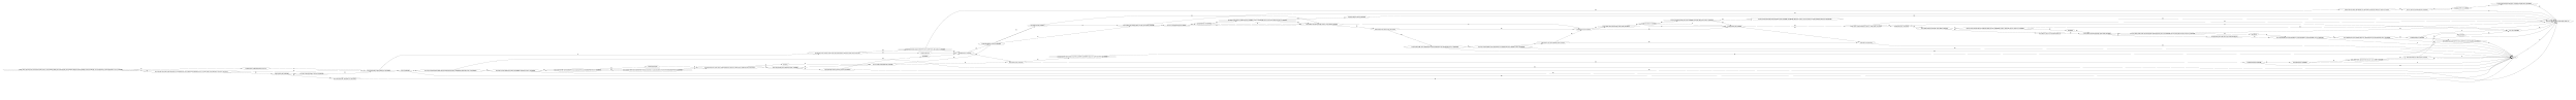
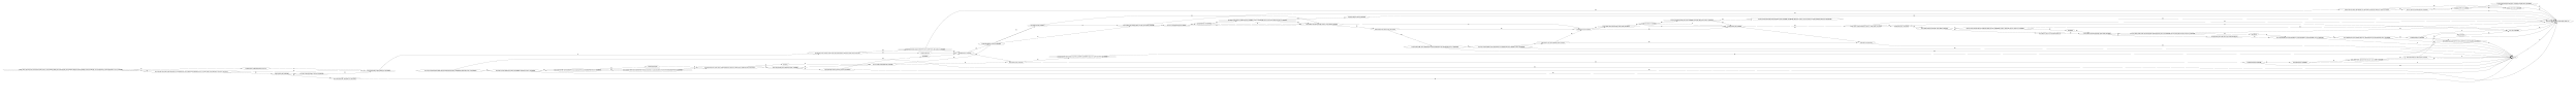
  digraph {
    fontname=Oswald
    rankdir=LR
    node [fontname=Oswald]
    edge [fontname=Oswald]
    n1 [label="'push ebp', 'push ebx', 'push edi', 'push esi', 'sub esp, 0xdc', 'mov edi, edx', 'mov esi, ecx', 'mov ebx, dword [esp+0x100]', 'mov edx, dword [esp+0xfc]', 'mov ebp, dword [esp+0xf8]', 'mov eax, dword [edi+0x58]', 'mov ecx, dword [edi+0x5c]', 'xor ecx, dword [ebp+0x5c]', 'xor eax, dword [ebp+0x58]', 'or eax, ecx', 'jne 0x804d76f', "]
    n2 [label="'mov byte [ebx], 0x0', 'mov dword [esp+0x10], 0x0', 'xor ebx, ebx', "]
    n3 [label="'mov ecx, dword [edi]', 'mov eax, edx', 'mov edx, dword [edi+0x4]', 'xor edx, dword [ebp+0x4]', 'xor ecx, dword [ebp]', 'mov dword [esp+0x10], 0x0', 'or ecx, edx', 'mov edx, eax', 'mov byte [ebx], 0x0', 'mov ebx, 0x0', 'jne 0x804d77c', "]
    n4 [label="'mov eax, dword [esp+0xf0]', 'cmp dword [edx+0x4], 0x2', 'jne 0x804d7e3', "]
    n5 [label="'cmp byte [edx+0x17], 0x0', 'je 0x804d898', "]
-   n6 [label="'test bl, bl', 'je 0x804db86', "]
    n7 [label="'mov dword [esp+0xc], esi', 'mov esi, edx', 'mov ecx, 0xf000', 'mov edx, dword [edi+0x10]', 'and edx, ecx', 'cmp edx, 0xa000', 'jne 0x804d864', "]
    n8 [label="'mov al, 0x1', 'mov dword [esp+0x10], eax', 'mov bl, 0x1', 'jmp 0x804d77c', "]
    n9 [label="'mov eax, dword [esp+0x100]', 'mov byte [eax], 0x1', 'jmp 0x804db86', "]
    n10 [label="'mov bl, 0x1', "]
    n11 [label="'mov ebx, edx', 'lea ebp, [esp+0x78]', 'push 0x100', 'push ebp', 'push dword [esp+0xfc]', 'push eax', 'call 0x80592f0', 'add esp, 0x10', 'test eax, eax', 'jne 0x804db86', "]
    n12 [label="'mov ecx, edi', 'mov edx, esi', "]
    n13 [label="'mov dword [esp+0x14], ebx', 'and ecx, dword [ebp+0x10]', 'cmp ecx, 0xa000', 'mov ecx, edi', 'mov edx, esi', 'jne 0x804d868', "]
    n14 [label="'mov eax, ebx', 'add esp, 0xdc', 'pop esi', 'pop edi', 'pop ebx', 'pop ebp', 'retn', "]
    n15 [label="'sub esp, 0x8', 'lea eax, [esp+0x20]', 'push eax', 'push esi', 'call 0x80592c0', 'add esp, 0x10', 'test eax, eax', 'jne 0x804db86', "]
    n16 [label="'mov eax, dword [esp+0x70]', 'mov ecx, dword [esp+0x74]', 'xor ecx, dword [esp+0xd4]', 'xor eax, dword [esp+0xd0]', 'or eax, ecx', 'jne 0x804d910', "]
    n17 [label="'cmp dword [edx], 0x0', 'je 0x804d96b', "]
    n18 [label="'push dword [esp+0xf4]', 'push eax', 'push dword [esp+0x14]', 'push 0xffffff9c', 'call 0x8055990', 'add esp, 0x10', 'test al, al', 'je 0x804d8e2', "]
    n19 [label="'cmp byte [edx+0x18], 0x0', 'mov esi, ecx', 'jne 0x804d979', "]
    n20 [label="'cmp byte [esp+0x10], 0x0', 'je 0x804d8a5', "]
    n21 [label="'mov bl, 0x1', 'mov ecx, esi', 'cmp dword [esi], 0x0', 'jne 0x804db88', "]
+   n22 [label="'xor al, 0x1', 'mov ebx, eax', 'jmp 0x804db88', "]
    n23 [label="'mov dword [esp+0x10], 0x0', "]
    n24 [label="'mov eax, dword [esp+0x18]', 'mov ecx, dword [esp+0x1c]', 'xor ecx, dword [esp+0x7c]', 'xor eax, dword [esp+0x78]', 'or eax, ecx', 'sete al', 'mov dword [esp+0x10], eax', 'jmp 0x804d918', "]
    n25 [label="'mov ecx, 0xf000', 'and ecx, dword [ebp+0x10]', 'mov bl, 0x1', 'cmp ecx, 0xa000', 'je 0x804db88', "]
    n26 [label="'cmp byte [edx+0x15], 0x0', 'je 0x804d9c2', "]
    n27 [label="'cmp byte [edx+0x18], 0x0', 'jne 0x804db86', "]
    n28 [label="'push dword [esp+0xf4]', 'push eax', 'push dword [esp+0x14]', 'push 0xffffff9c', 'call 0x8055990', 'add esp, 0x10', 'mov ebx, eax', 'xor bl, 0x1', 'jmp 0x804db88', "]
    n29 [label="'cmp byte [esp+0x14], 0x0', 'je 0x804d7da', "]
    n30 [label="'mov eax, dword [esp+0xf0]', 'mov ecx, 0xf000', 'mov edx, dword [esp+0x28]', 'and edx, ecx', 'cmp edx, 0xa000', 'mov dword [esp+0xc], esi', 'jne 0x804d95c', "]
    n31 [label="'mov ecx, esi', 'cmp byte [esp+0x10], 0x0', 'je 0x804d9c2', "]
    n32 [label="'mov eax, 0xf000', 'mov ecx, dword [ecx+0x10]', 'and ecx, eax', 'cmp ecx, 0xa000', 'je 0x804d9e2', "]
    n33 [label="'cmp dword [ebp+0x14], 0x2', 'jb 0x804d9c2', "]
    n34 [label="'cmp byte [edx+0x18], 0x0', 'je 0x804da45', "]
    n35 [label="'and eax, dword [ebp+0x10]', 'cmp eax, 0xa000', 'jne 0x804da9d', "]
    n36 [label="'cmp dword [edx+0x4], 0x2', 'je 0x804db86', "]
    n37 [label="'mov eax, 0xf000', 'mov ecx, dword [ecx+0x10]', 'and ecx, eax', 'cmp ecx, 0xa000', 'jne 0x804db86', "]
    n38 [label="'mov eax, dword [esp+0x100]', 'mov byte [eax], 0x1', 'cmp byte [esi+0x18], 0x0', 'sete bl', 'jmp 0x804db88', "]
    n39 [label="'mov edx, ebx', "]
    n40 [label="'and ecx, dword [esp+0x88]', 'cmp ecx, 0xa000', 'mov edx, ebx', 'jne 0x804d95e', "]
    n41 [label="'push dword [esp+0xf4]', 'push eax', 'push dword [esp+0x14]', 'push 0xffffff9c', 'mov ebx, edx', 'call 0x8055990', 'mov ecx, esi', 'mov edx, ebx', 'add esp, 0x10', 'test al, al', 'je 0x804dadf', "]
    n42 [label="'cmp byte [edx+0x32], 0x0', 'je 0x804da60', "]
    n43 [label="'mov eax, 0xf000', 'and eax, dword [edi+0x10]', 'cmp eax, 0xa000', 'jne 0x804da45', "]
    n44 [label="'mov eax, dword [esi+0x58]', 'mov ecx, dword [esi+0x5c]', 'xor ecx, dword [ebp+0x5c]', 'xor eax, dword [ebp+0x58]', 'or eax, ecx', 'jne 0x804db86', "]
    n45 [label="'and eax, dword [ebp+0x10]', 'cmp eax, 0xa000', 'je 0x804db86', "]
    n46 [label="'lea ecx, [esp+0x18]', 'cmp dword [edx], 0x0', 'jne 0x804d871', "]
    n47 [label="'cmp byte [edx+0x15], 0x0', 'lea ecx, [esp+0x18]', 'mov bl, 0x1', 'jne 0x804db88', "]
    n48 [label="'cmp byte [edx+0x18], 0x0', 'sete bl', 'jmp 0x804db88', "]
    n49 [label="'mov eax, 0xf000', 'and eax, dword [ebp+0x10]', 'mov bl, 0x1', 'cmp eax, 0xa000', 'je 0x804db88', "]
    n50 [label="'mov byte [eax], 0x1', 'jmp 0x804db86', "]
    n51 [label="'cmp dword [ebp+0x14], 0x2', 'jb 0x804da45', "]
    n52 [label="'mov ebx, esi', 'mov eax, dword [esi]', 'mov ecx, dword [esi+0x4]', 'xor ecx, dword [ebp+0x4]', 'xor eax, dword [ebp]', 'or eax, ecx', 'jne 0x804db86', "]
    n53 [label="'jmp 0x804db95', "]
    n54 [label="'jmp 0x804d868', "]
    n55 [label="'cmp dword [edx+0x4], 0x2', 'jne 0x804db95', "]
    n56 [label="'xor ebx, ebx', 'jmp 0x804db88', "]
    n57 [label="'mov eax, 0xf000', 'and eax, dword [esi+0x10]', 'cmp eax, 0xa000', 'jne 0x804daeb', "]
    n58 [label="'sub esp, 0xc', 'push dword [esp+0x18]', 'mov edi, edx', 'call 0x8049a80', 'mov edx, edi', 'add esp, 0x10', 'test eax, eax', 'je 0x804da45', "]
    n59 [label="'cmp byte [edx+0x17], 0x0', 'mov eax, dword [esp+0x100]', 'je 0x804d9e2', "]
    n60 [label="'lea edi, [esp+0x18]', 'mov ecx, 0x18', 'rep movsd dword [edi], [esi]', "]
    n61 [label="'sub esp, 0x8', 'lea eax, [esp+0x20]', 'push eax', 'push dword [esp+0x18]', 'mov esi, edx', 'call 0x8059260', 'mov edx, esi', 'add esp, 0x10', 'mov bl, 0x1', 'test eax, eax', 'jne 0x804db88', "]
    n62 [label="'mov edi, eax', 'push dword [esp+0xf4]', 'push dword [esp+0xf4]', 'push eax', 'push 0xffffff9c', 'call 0x8055990', 'add esp, 0x10', 'mov ebx, eax', 'xor bl, 0x1', 'sub esp, 0xc', 'push edi', 'call 0x8051ce0', 'add esp, 0x10', 'jmp 0x804db88', "]
    n63 [label="'mov eax, 0xf000', 'and eax, dword [ebp+0x10]', 'cmp eax, 0xa000', 'jne 0x804db2e', "]
    n64 [label="'jmp 0x804daf6', "]
    n65 [label="'lea edi, [esp+0x78]', 'mov ecx, 0x18', 'mov esi, ebp', 'rep movsd dword [edi], [esi]', "]
    n66 [label="'lea eax, [esp+0x78]', 'push 0x0', 'push eax', 'push dword [esp+0xfc]', 'push dword [esp+0xfc]', 'mov esi, edx', 'call 0x80592f0', 'mov edx, esi', 'add esp, 0x10', 'mov bl, 0x1', 'test eax, eax', 'jne 0x804db88', "]
    n67 [label="'mov eax, dword [esp+0x70]', 'mov ecx, dword [esp+0x74]', 'xor ecx, dword [esp+0xd4]', 'xor eax, dword [esp+0xd0]', 'or eax, ecx', 'jne 0x804db86', "]
    n68 [label="'jmp 0x804db3b', "]
    n69 [label="'mov eax, dword [esp+0x18]', 'mov ecx, dword [esp+0x1c]', 'xor ecx, dword [esp+0x7c]', 'xor eax, dword [esp+0x78]', 'or eax, ecx', 'jne 0x804db86', "]
    n70 [label="'cmp byte [edx+0x17], 0x0', 'je 0x804db95', "]
    n71 [label="'mov eax, 0xf000', 'and eax, dword [ebp+0x10]', 'cmp eax, 0xa000', 'mov eax, dword [esp+0x100]', 'setne byte [eax]', "]
    n1 -> n2 [label=CFG]
    n1 -> n3 [label=CFG]
    n2 -> n4 [label=CFG]
    n3 -> n4 [label=CFG]
    n3 -> n5 [label=CFG]
-   n4 -> n6 [label=CFG]
    n4 -> n7 [label=CFG]
    n5 -> n8 [label=CFG]
    n5 -> n9 [label=CFG]
-   n6 -> n10 [label=CFG]
-   n6 -> n11 [label=CFG]
    n7 -> n12 [label=CFG]
    n7 -> n13 [label=CFG]
    n8 -> n4 [label=CFG]
    n9 -> n10 [label=CFG]
    n10 -> n14 [label=CFG]
    n11 -> n10 [label=CFG]
    n11 -> n15 [label=CFG]
    n12 -> n17 [label=CFG]
    n13 -> n17 [label=CFG]
    n13 -> n18 [label=CFG]
    n15 -> n10 [label=CFG]
    n15 -> n16 [label=CFG]
    n16 -> n23 [label=CFG]
    n16 -> n24 [label=CFG]
    n17 -> n19 [label=CFG]
    n17 -> n20 [label=CFG]
    n18 -> n21 [label=CFG]
+   n18 -> n22 [label=CFG]
    n19 -> n25 [label=CFG]
    n19 -> n26 [label=CFG]
    n20 -> n27 [label=CFG]
    n20 -> n28 [label=CFG]
    n21 -> n14 [label=CFG]
    n21 -> n29 [label=CFG]
+   n22 -> n14 [label=CFG]
    n23 -> n30 [label=CFG]
    n24 -> n30 [label=CFG]
    n25 -> n14 [label=CFG]
    n25 -> n31 [label=CFG]
    n26 -> n25 [label=CFG]
    n26 -> n32 [label=CFG]
    n27 -> n10 [label=CFG]
    n27 -> n36 [label=CFG]
    n28 -> n14 [label=CFG]
+   n29 -> n22 [label=CFG]
    n29 -> n38 [label=CFG]
    n30 -> n39 [label=CFG]
    n30 -> n40 [label=CFG]
    n31 -> n32 [label=CFG]
    n31 -> n33 [label=CFG]
    n32 -> n34 [label=CFG]
    n32 -> n35 [label=CFG]
    n33 -> n32 [label=CFG]
    n33 -> n41 [label=CFG]
    n34 -> n42 [label=CFG]
    n34 -> n43 [label=CFG]
    n35 -> n34 [label=CFG]
    n35 -> n44 [label=CFG]
    n36 -> n10 [label=CFG]
    n36 -> n37 [label=CFG]
    n37 -> n10 [label=CFG]
    n37 -> n45 [label=CFG]
    n38 -> n14 [label=CFG]
    n39 -> n46 [label=CFG]
    n40 -> n46 [label=CFG]
    n40 -> n47 [label=CFG]
    n41 -> n32 [label=CFG]
    n41 -> n48 [label=CFG]
    n42 -> n49 [label=CFG]
    n42 -> n50 [label=CFG]
    n43 -> n42 [label=CFG]
    n43 -> n51 [label=CFG]
    n44 -> n10 [label=CFG]
    n44 -> n52 [label=CFG]
    n45 -> n10 [label=CFG]
    n45 -> n53 [label=CFG]
    n46 -> n19 [label=CFG]
    n46 -> n20 [label=CFG]
    n47 -> n14 [label=CFG]
    n47 -> n54 [label=CFG]
    n48 -> n14 [label=CFG]
    n49 -> n14 [label=CFG]
    n49 -> n55 [label=CFG]
    n50 -> n10 [label=CFG]
    n51 -> n42 [label=CFG]
    n51 -> n58 [label=CFG]
    n52 -> n10 [label=CFG]
    n52 -> n59 [label=CFG]
    n53 -> n56 [label=CFG]
    n54 -> n17 [label=CFG]
    n55 -> n56 [label=CFG]
    n55 -> n57 [label=CFG]
    n56 -> n14 [label=CFG]
    n57 -> n60 [label=CFG]
    n57 -> n61 [label=CFG]
    n58 -> n42 [label=CFG]
    n58 -> n62 [label=CFG]
    n59 -> n34 [label=CFG]
    n59 -> n50 [label=CFG]
    n60 -> n63 [label=CFG]
    n61 -> n14 [label=CFG]
    n61 -> n64 [label=CFG]
    n62 -> n14 [label=CFG]
    n63 -> n65 [label=CFG]
    n63 -> n66 [label=CFG]
    n64 -> n63 [label=CFG]
    n65 -> n67 [label=CFG]
    n66 -> n14 [label=CFG]
    n66 -> n68 [label=CFG]
    n67 -> n10 [label=CFG]
    n67 -> n69 [label=CFG]
    n68 -> n67 [label=CFG]
    n69 -> n10 [label=CFG]
    n69 -> n70 [label=CFG]
    n70 -> n56 [label=CFG]
    n70 -> n71 [label=CFG]
    n71 -> n10 [label=CFG]
  }
